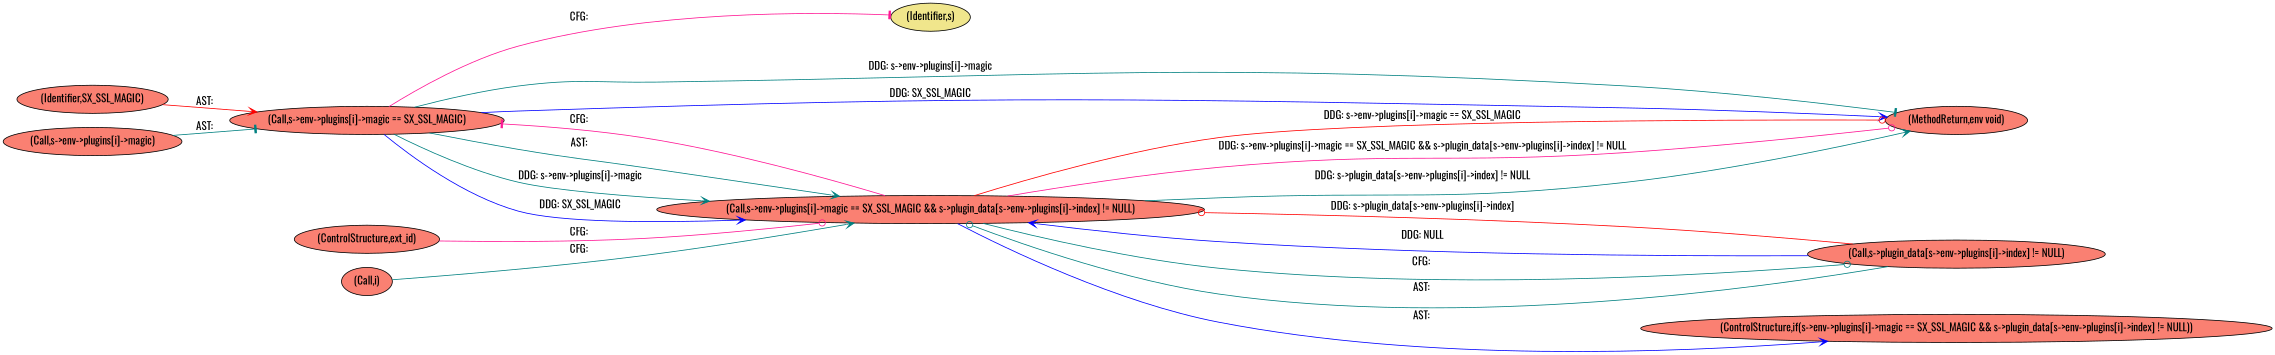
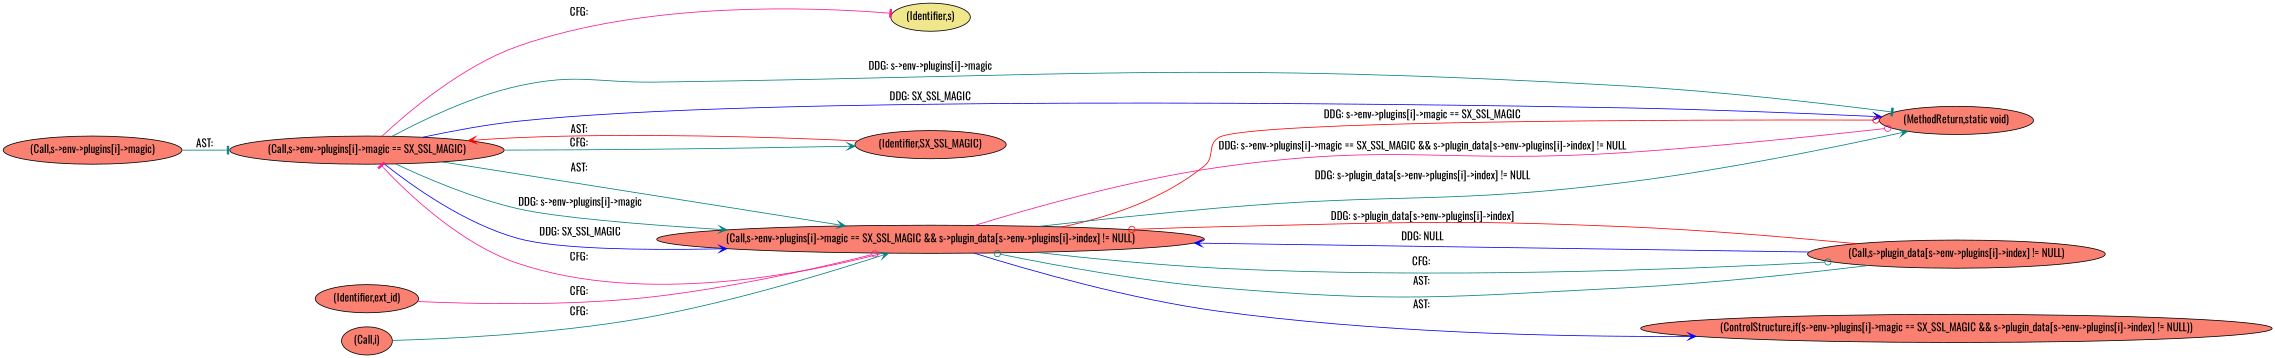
  digraph {
    fontname=Oswald
    rankdir=LR
    node [fillcolor=salmon fontname=Oswald style=filled]
    edge [arrowhead=vee color=teal fontname=Oswald]
    n1 [label="(Call,s->env->plugins[i]->magic == SX_SSL_MAGIC)"]
    n2 [label="(Call,s->env->plugins[i]->magic == SX_SSL_MAGIC && s->plugin_data[s->env->plugins[i]->index] != NULL)"]
-   n3 [label="(MethodReturn,env void)"]
+   n3 [label="(MethodReturn,static void)"]
    n4 [label="(Identifier,SX_SSL_MAGIC)"]
    n5 [fillcolor=khaki label="(Identifier,s)"]
    n6 [label="(ControlStructure,if(s->env->plugins[i]->magic == SX_SSL_MAGIC && s->plugin_data[s->env->plugins[i]->index] != NULL))"]
    n7 [label="(Call,s->plugin_data[s->env->plugins[i]->index] != NULL)"]
-   n8 [label="(ControlStructure,ext_id)"]
+   n8 [label="(Identifier,ext_id)"]
    n9 [label="(Call,i)"]
    n10 [label="(Call,s->env->plugins[i]->magic)"]
    n1 -> n2 [label="AST: "]
    n1 -> n2 [label="DDG: s->env->plugins[i]->magic"]
    n1 -> n2 [color=blue label="DDG: SX_SSL_MAGIC"]
    n1 -> n3 [arrowhead=tee label="DDG: s->env->plugins[i]->magic"]
    n1 -> n3 [color=blue label="DDG: SX_SSL_MAGIC"]
+   n1 -> n4 [label="CFG: "]
    n1 -> n5 [arrowhead=tee color=deeppink label="CFG: "]
    n2 -> n1 [arrowhead=tee color=deeppink label="CFG: "]
    n2 -> n3 [arrowhead=odot color=red label="DDG: s->env->plugins[i]->magic == SX_SSL_MAGIC"]
    n2 -> n3 [arrowhead=odot color=deeppink label="DDG: s->env->plugins[i]->magic == SX_SSL_MAGIC && s->plugin_data[s->env->plugins[i]->index] != NULL"]
    n2 -> n3 [label="DDG: s->plugin_data[s->env->plugins[i]->index] != NULL"]
    n2 -> n6 [color=blue label="AST: "]
    n2 -> n7 [arrowhead=odot label="CFG: "]
    n4 -> n1 [color=red label="AST: "]
    n7 -> n2 [arrowhead=odot label="AST: "]
    n7 -> n2 [arrowhead=odot color=red label="DDG: s->plugin_data[s->env->plugins[i]->index]"]
    n7 -> n2 [color=blue label="DDG: NULL"]
    n8 -> n2 [arrowhead=odot color=deeppink label="CFG: "]
    n9 -> n2 [label="CFG: "]
    n10 -> n1 [arrowhead=tee label="AST: "]
  }
